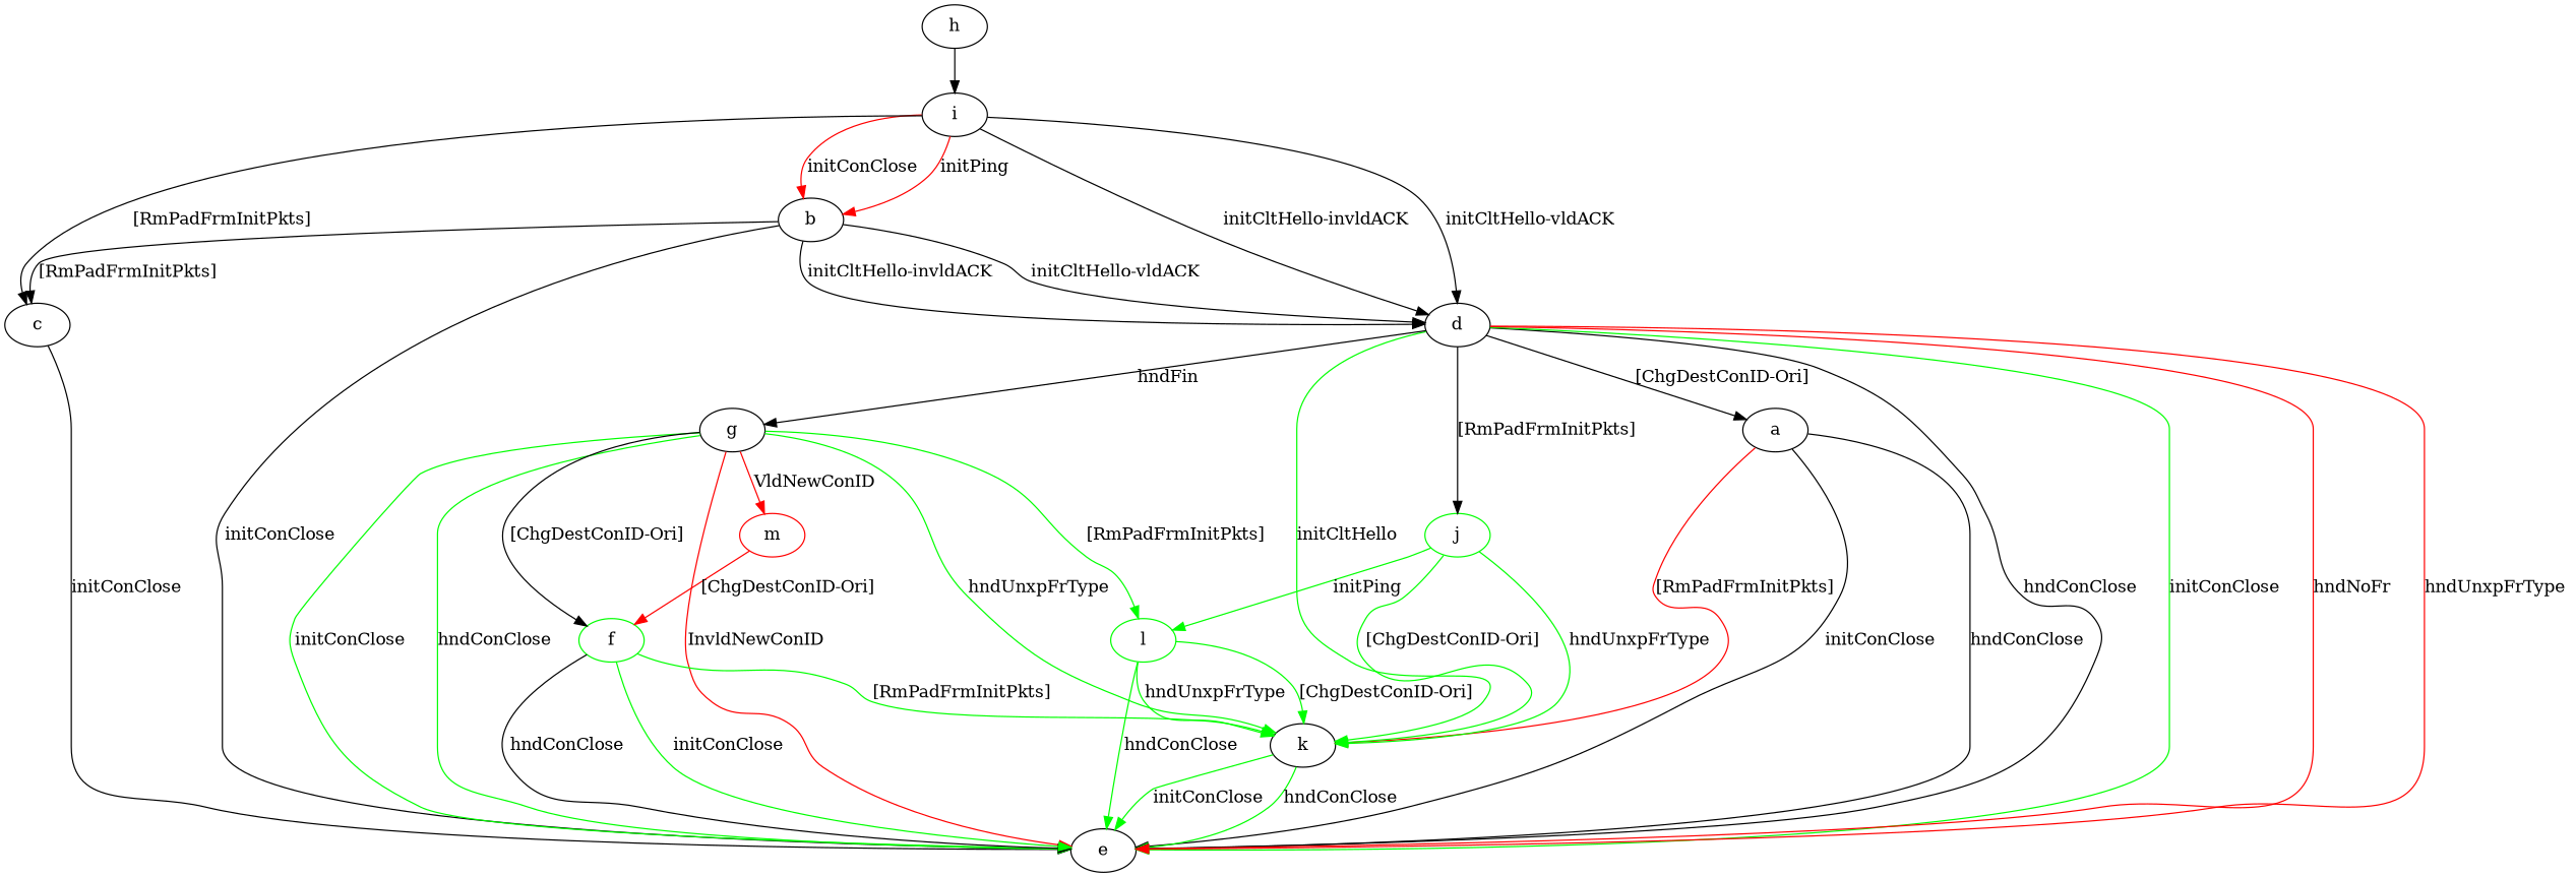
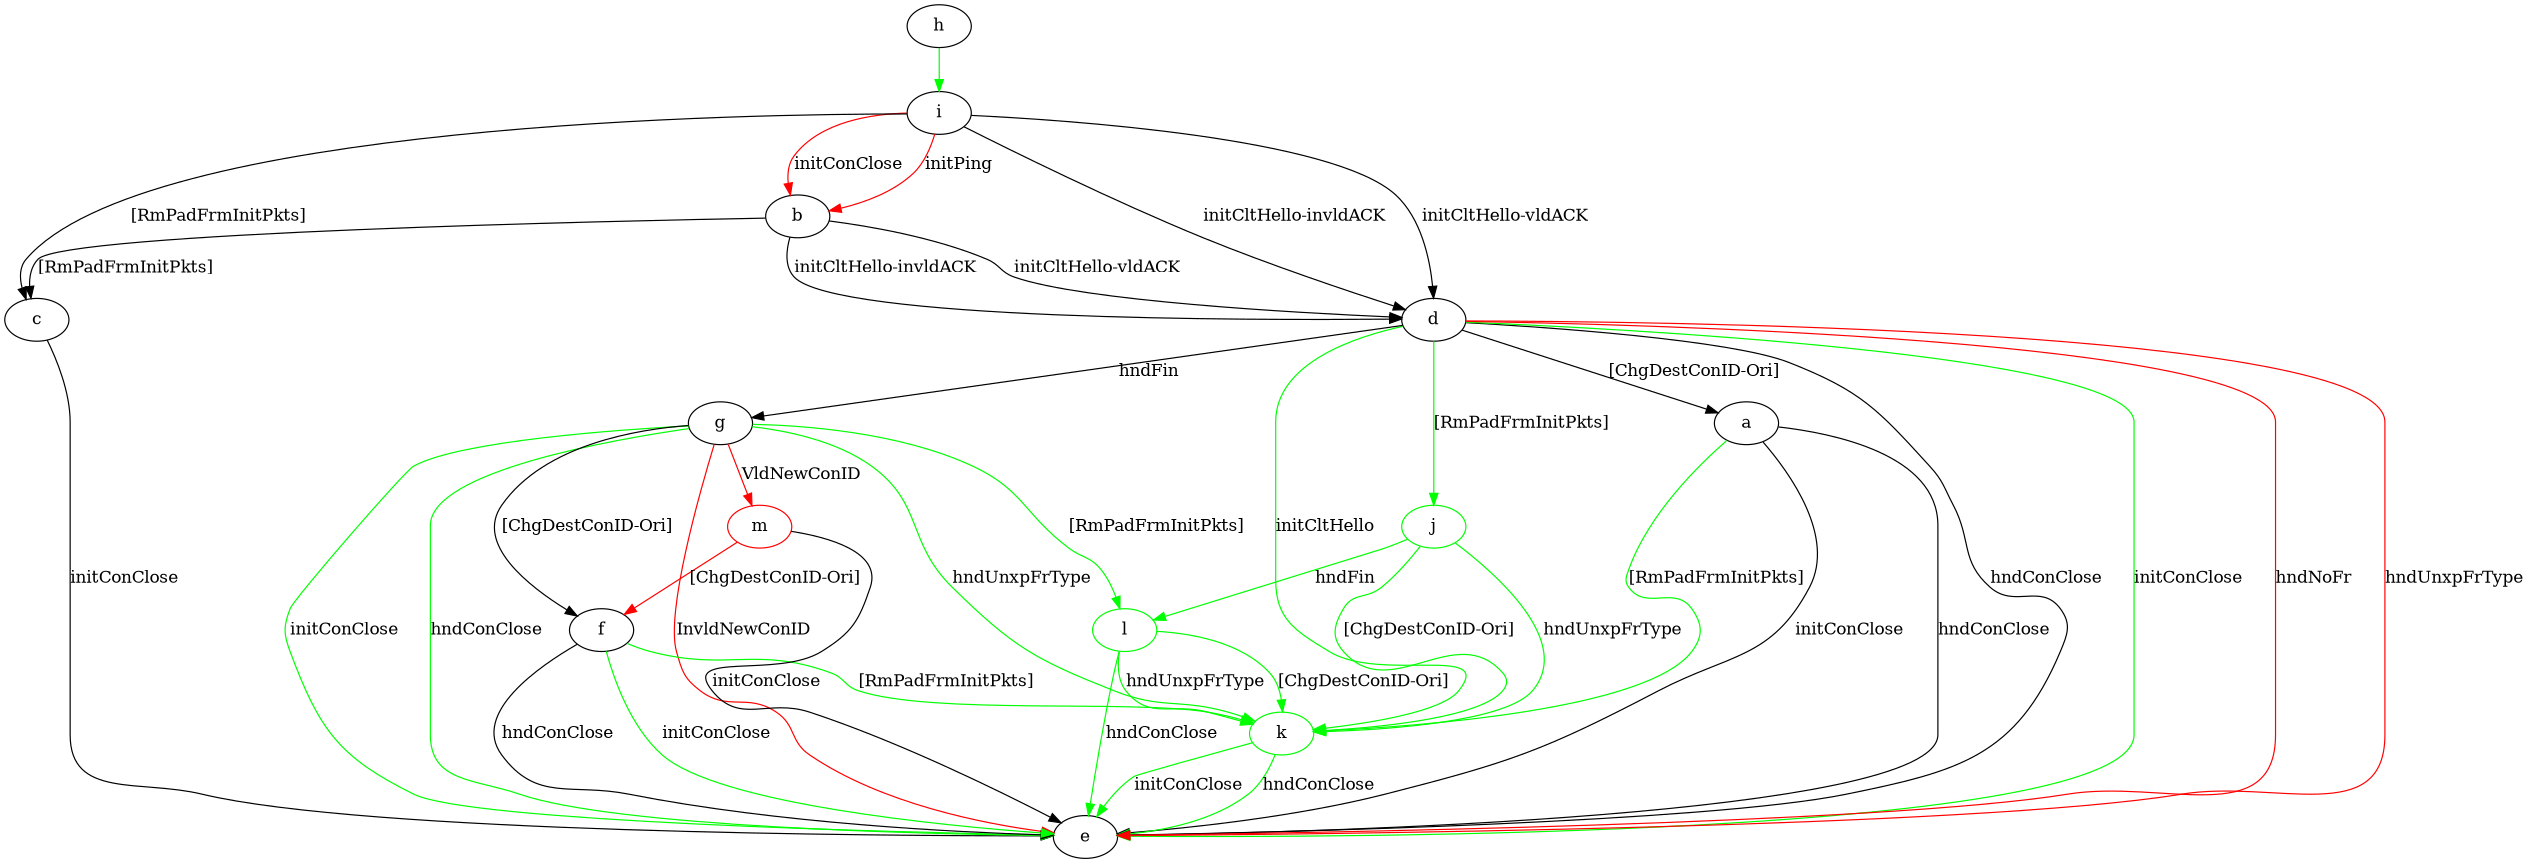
  digraph {
    edge [color=green]
    a
    e
-   k [color=black]
+   k [color=green]
    b
    c
    d
    g
    j [color=green]
-   f [color=green]
+   f
    l [color=green]
    m [color=red]
    h
    i
    a -> e [label="initConClose " color=""]
    a -> e [label="hndConClose " color=""]
-   a -> k [color=red label="[RmPadFrmInitPkts] "]
+   a -> k [label="[RmPadFrmInitPkts] "]
    k -> e [label="initConClose "]
    k -> e [label="hndConClose "]
-   b -> e [label="initConClose " color=""]
+   m -> e [label="initConClose " color=""]
    b -> c [label="[RmPadFrmInitPkts] " color=""]
    b -> d [label="initCltHello-vldACK " color=""]
    b -> d [label="initCltHello-invldACK " color=""]
    c -> e [label="initConClose " color=""]
    d -> a [label="[ChgDestConID-Ori] " color=""]
    d -> e [label="hndConClose " color=""]
    d -> e [label="initConClose "]
    d -> e [color=red label="hndNoFr "]
    d -> e [color=red label="hndUnxpFrType "]
    d -> k [label="initCltHello "]
    d -> g [label="hndFin " color=""]
-   d -> j [color=black label="[RmPadFrmInitPkts] "]
+   d -> j [label="[RmPadFrmInitPkts] "]
    g -> e [label="initConClose "]
    g -> e [label="hndConClose "]
    g -> e [color=red label="InvldNewConID "]
    g -> k [label="hndUnxpFrType "]
    g -> f [label="[ChgDestConID-Ori] " color=""]
    g -> l [label="[RmPadFrmInitPkts] "]
    g -> m [color=red label="VldNewConID "]
    j -> k [label="hndUnxpFrType "]
    j -> k [label="[ChgDestConID-Ori] "]
-   j -> l [label="initPing "]
+   j -> l [label="hndFin "]
    f -> e [label="hndConClose " color=""]
    f -> e [label="initConClose "]
    f -> k [label="[RmPadFrmInitPkts] "]
    l -> e [label="hndConClose "]
    l -> k [label="hndUnxpFrType "]
    l -> k [label="[ChgDestConID-Ori] "]
    m -> f [color=red label="[ChgDestConID-Ori] "]
-   h -> i [color=""]
+   h -> i
    i -> b [color=red label="initPing "]
    i -> b [color=red label="initConClose "]
    i -> c [label="[RmPadFrmInitPkts] " color=""]
    i -> d [label="initCltHello-vldACK " color=""]
    i -> d [label="initCltHello-invldACK " color=""]
  }
